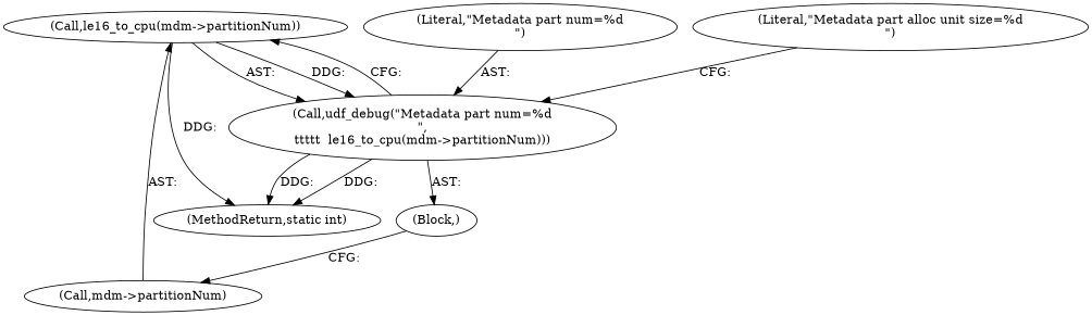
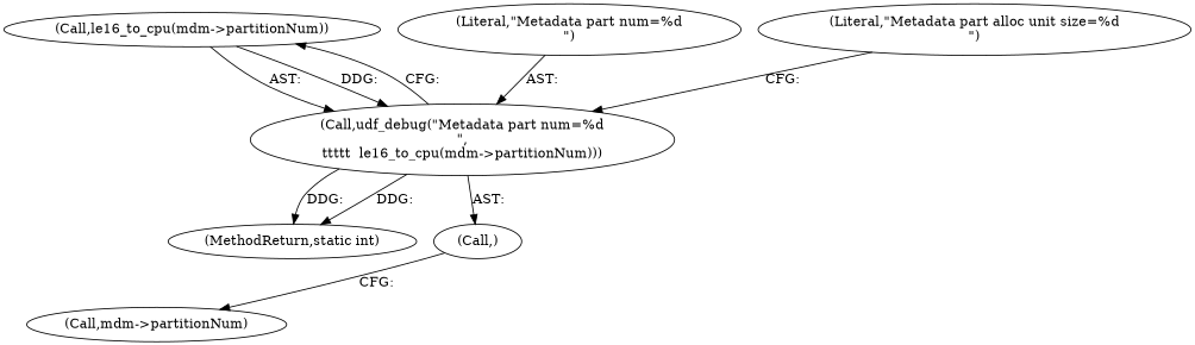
  digraph {
    n1 [label="(Call,le16_to_cpu(mdm->partitionNum))"]
    n2 [label="(Call,udf_debug(\"Metadata part num=%d\n\",\n\t\t\t\t\t  le16_to_cpu(mdm->partitionNum)))"]
    n3 [label="(MethodReturn,static int)"]
-   n4 [label="(Block,)"]
+   n4 [label="(Call,)"]
    n5 [label="(Call,mdm->partitionNum)"]
    n6 [label="(Literal,\"Metadata part num=%d\n\")"]
    n7 [label="(Literal,\"Metadata part alloc unit size=%d\n\")"]
    n1 -> n2 [label="AST: "]
    n1 -> n2 [label="DDG: "]
-   n1 -> n3 [label="DDG: "]
    n2 -> n1 [label="CFG: "]
    n2 -> n3 [label="DDG: "]
    n2 -> n3 [label="DDG: "]
    n2 -> n4 [label="AST: "]
    n4 -> n5 [label="CFG: "]
-   n5 -> n1 [label="AST: "]
    n6 -> n2 [label="AST: "]
    n7 -> n2 [label="CFG: "]
  }
